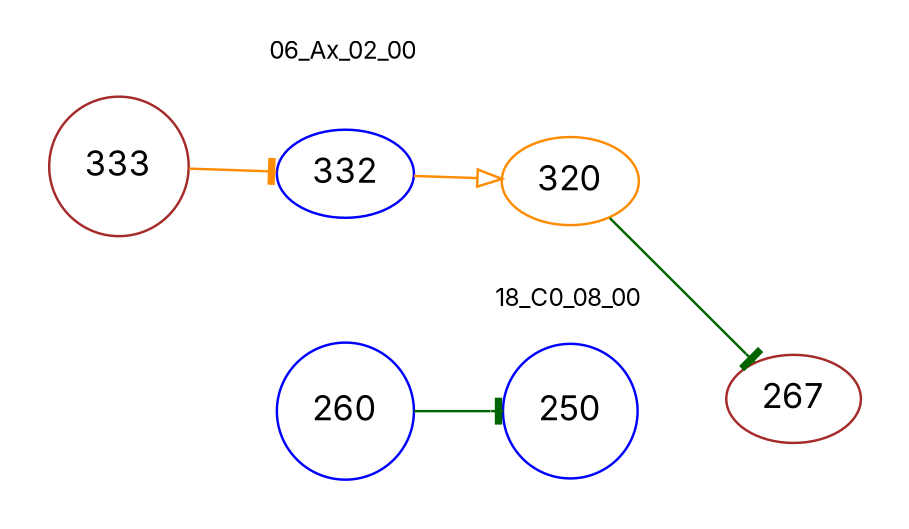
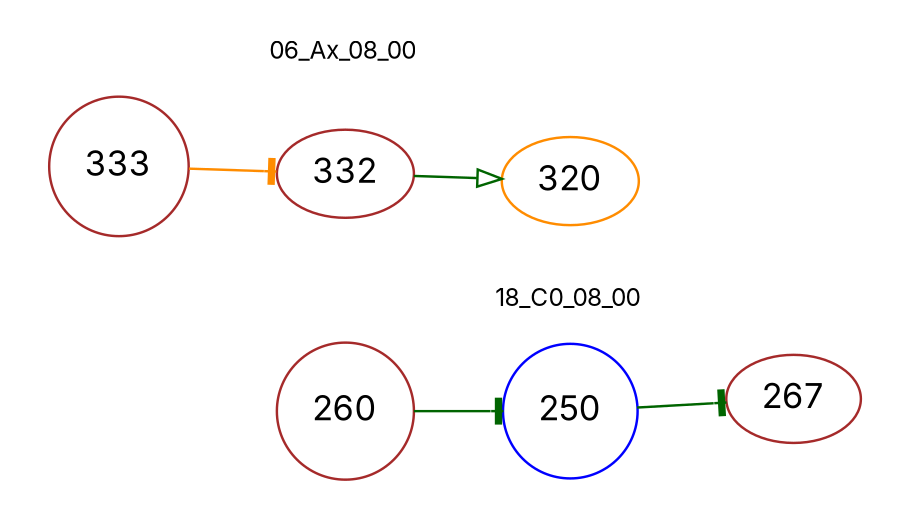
  digraph {
    fontname=Inter
    rankdir=LR
    node [color=blue fontname=Inter shape=circle]
    edge [arrowhead=tee color=darkorange fontname=Inter]
    n1 [color=brown label=333]
-   n2 [label=332 shape=ellipse]
+   n2 [color=brown label=332 shape=ellipse]
    n3 [color=darkorange label=320 shape=ellipse]
-   n4 [label=260]
+   n4 [color=brown label=260]
    n5 [label=250]
    n6 [color=brown label=267 shape=ellipse]
    subgraph cluster_1 {
      color=white
      fontsize=10
-     label="06_Ax_02_00"
+     label="06_Ax_08_00"
      n1
      n2
      n3
    }
    subgraph cluster_2 {
      color=white
      fontsize=10
      label="18_C0_08_00"
      n4
      n5
      n6
    }
    n1 -> n2
-   n2 -> n3 [arrowhead=onormal]
+   n2 -> n3 [arrowhead=onormal color=darkgreen]
    n4 -> n5 [color=darkgreen]
-   n3 -> n6 [color=darkgreen]
+   n5 -> n6 [color=darkgreen]
  }
